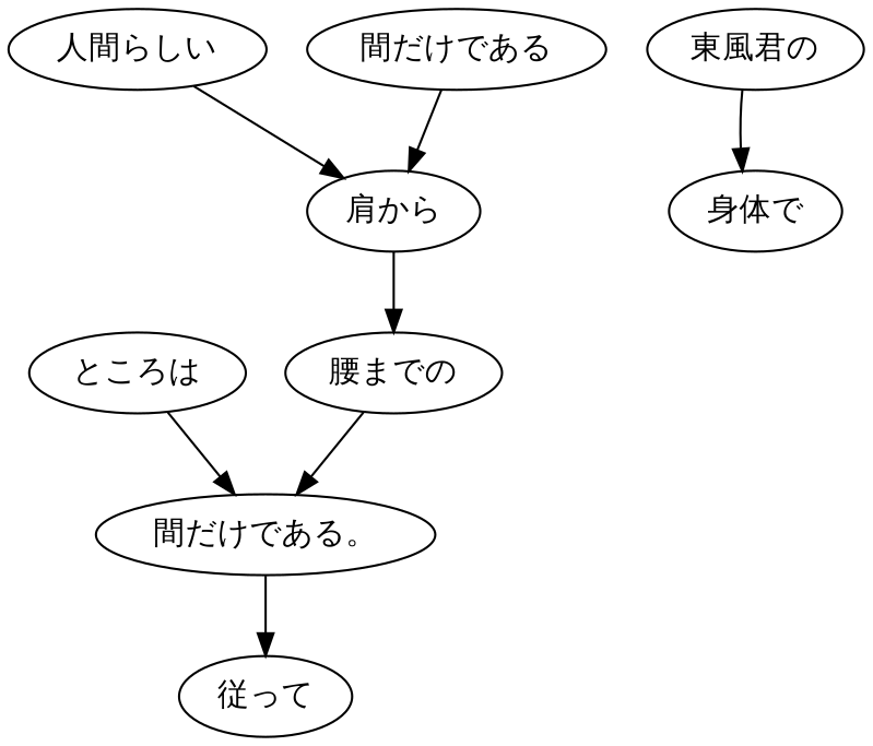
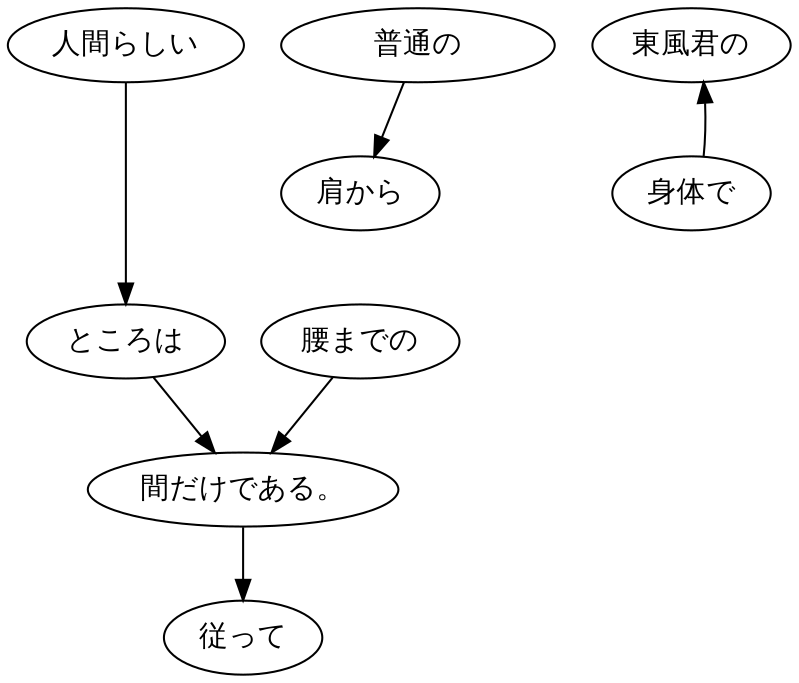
  digraph {
    fontname="IBM Plex Mono"
    node [fontname="IBM Plex Mono"]
    edge [fontname="IBM Plex Mono"]
    n1 [label="従って"]
    n2 [label="間だけである。"]
    n3 [label="東風君の"]
    n4 [label="身体で"]
    n5 [label="人間らしい"]
    n6 [label="ところは"]
-   n7 [label="間だけである"]
+   n7 [label="普通の"]
    n8 [label="肩から"]
    n9 [label="腰までの"]
    n2 -> n1
-   n3 -> n4
-   n5 -> n8
+   n4 -> n3
+   n5 -> n6
    n6 -> n2
    n7 -> n8
-   n8 -> n9
    n9 -> n2
  }
